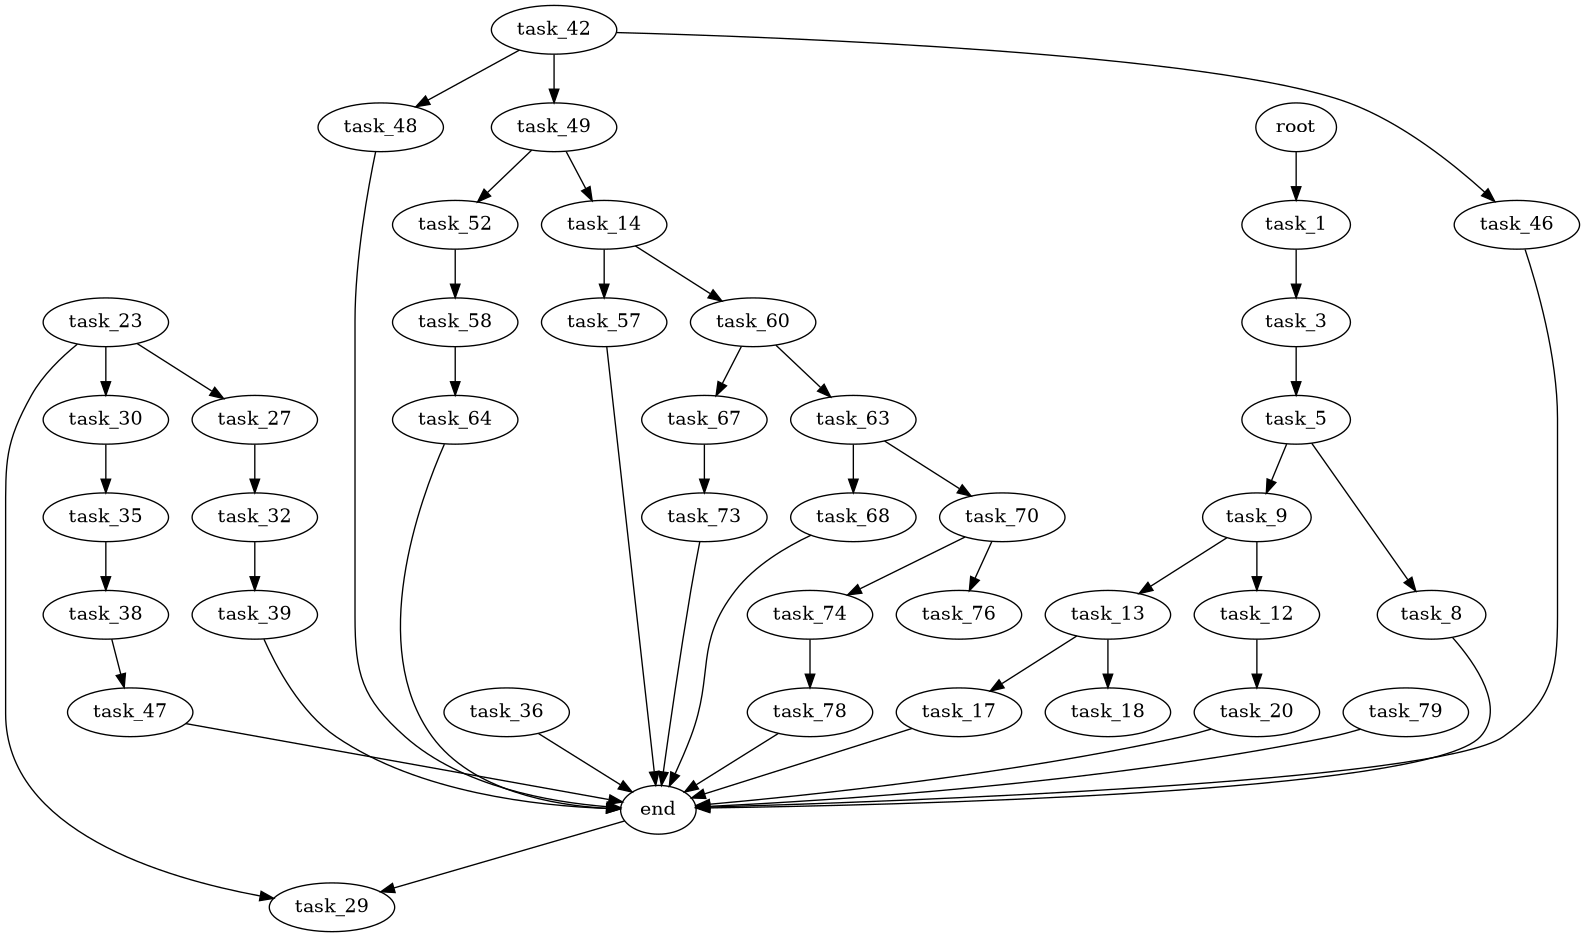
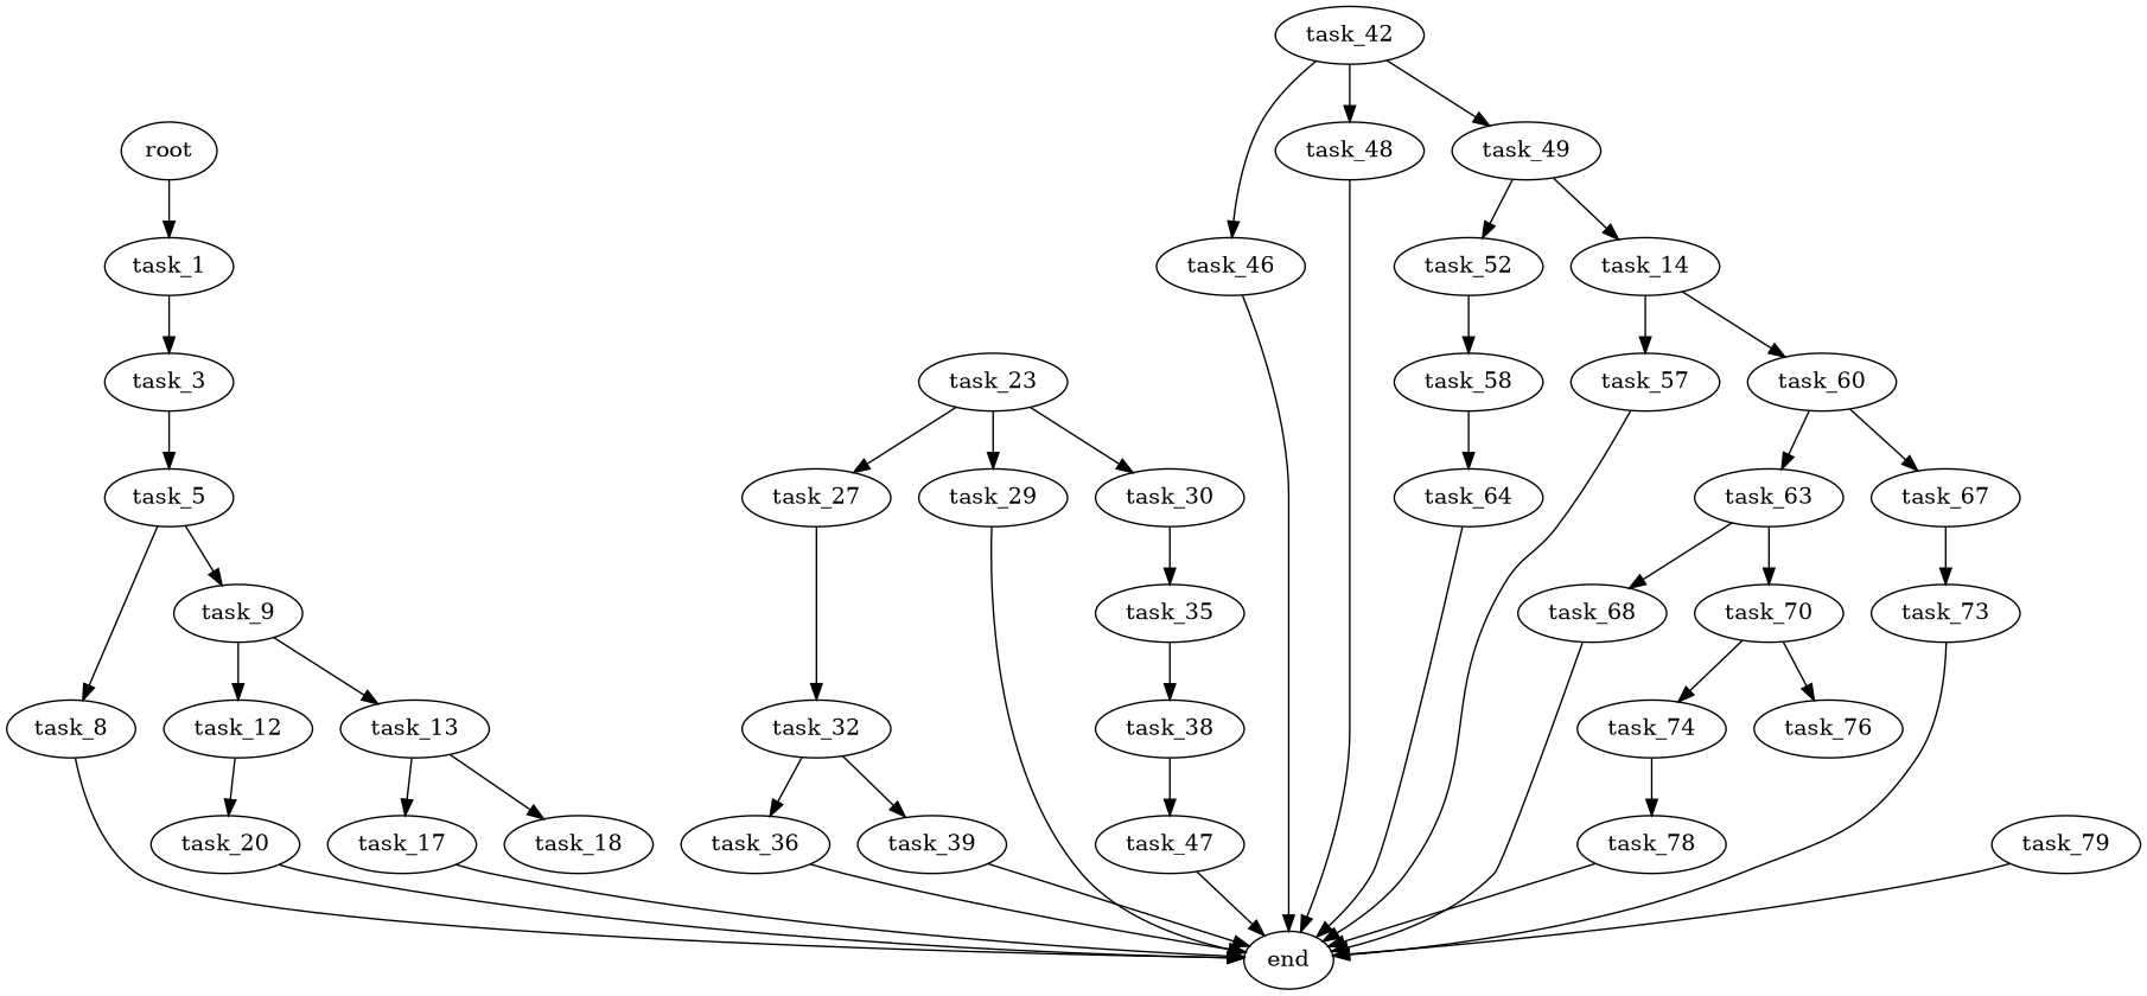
  digraph {
    root
    task_1
    task_3
    task_5
    task_8
    task_9
    end
    task_12
    task_13
    task_20
    task_17
    task_18
    task_23
    task_27
    task_29
    task_30
    task_32
    task_35
    task_36
    task_39
    task_38
    task_47
    task_42
    task_46
    task_48
    task_49
    task_52
    n28 [label=task_14]
    task_58
    task_57
    task_60
    task_64
    task_63
    task_67
    task_68
    task_70
    task_73
    task_74
    task_76
    task_78
    task_79
    root -> task_1
    task_1 -> task_3
    task_3 -> task_5
    task_5 -> task_8
    task_5 -> task_9
    task_8 -> end
    task_9 -> task_12
    task_9 -> task_13
    task_12 -> task_20
    task_13 -> task_17
    task_13 -> task_18
    task_20 -> end
    task_17 -> end
    task_23 -> task_27
    task_23 -> task_29
    task_23 -> task_30
    task_27 -> task_32
-   end -> task_29
+   task_29 -> end
    task_30 -> task_35
+   task_32 -> task_36
    task_32 -> task_39
    task_35 -> task_38
    task_36 -> end
    task_39 -> end
    task_38 -> task_47
    task_47 -> end
    task_42 -> task_46
    task_42 -> task_48
    task_42 -> task_49
    task_46 -> end
    task_48 -> end
    task_49 -> task_52
    task_49 -> n28
    task_52 -> task_58
    n28 -> task_57
    n28 -> task_60
    task_58 -> task_64
    task_57 -> end
    task_60 -> task_63
    task_60 -> task_67
    task_64 -> end
    task_63 -> task_68
    task_63 -> task_70
    task_67 -> task_73
    task_68 -> end
    task_70 -> task_74
    task_70 -> task_76
    task_73 -> end
    task_74 -> task_78
    task_78 -> end
    task_79 -> end
  }
